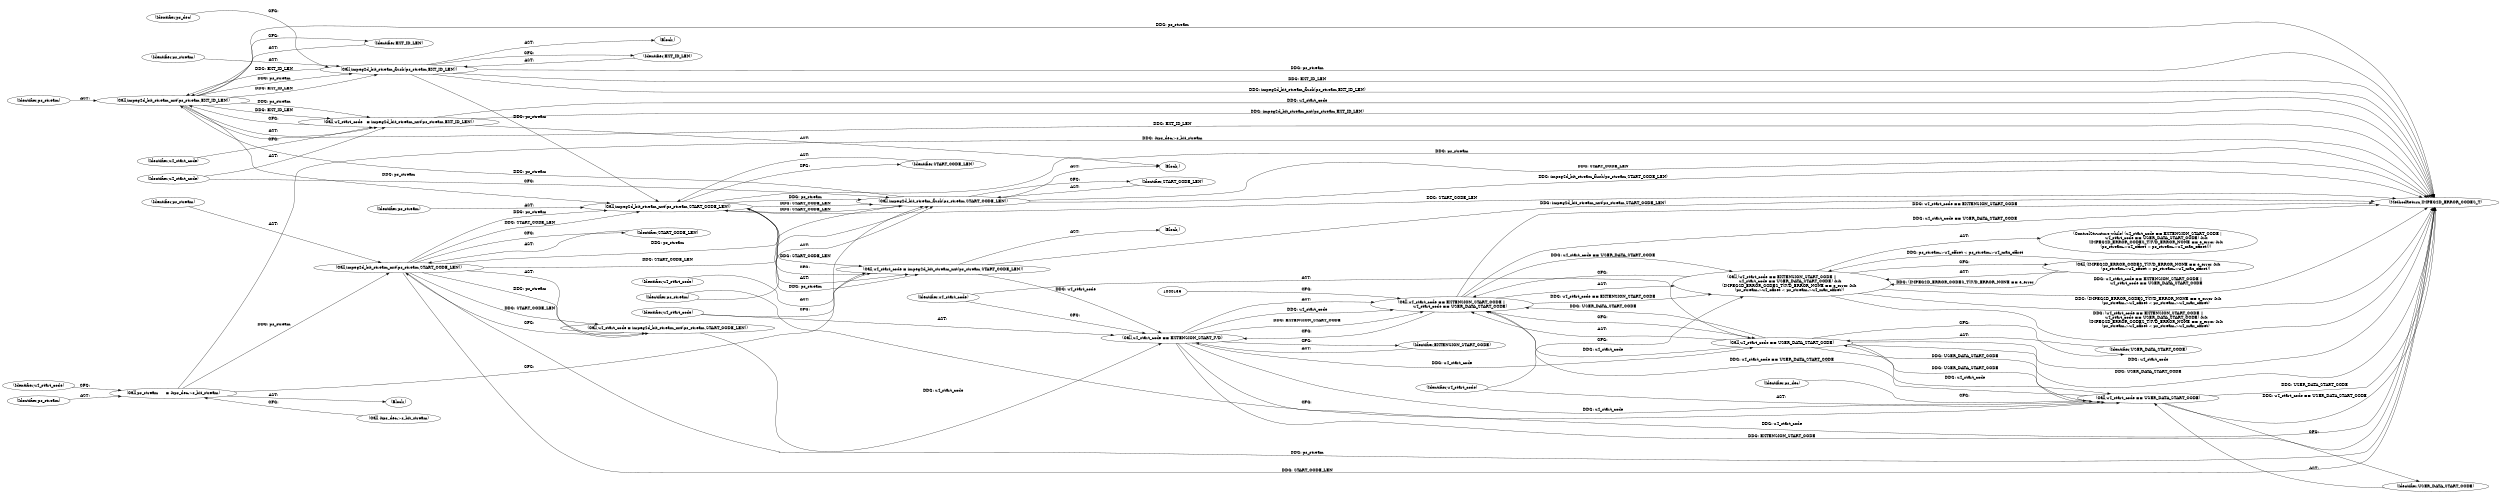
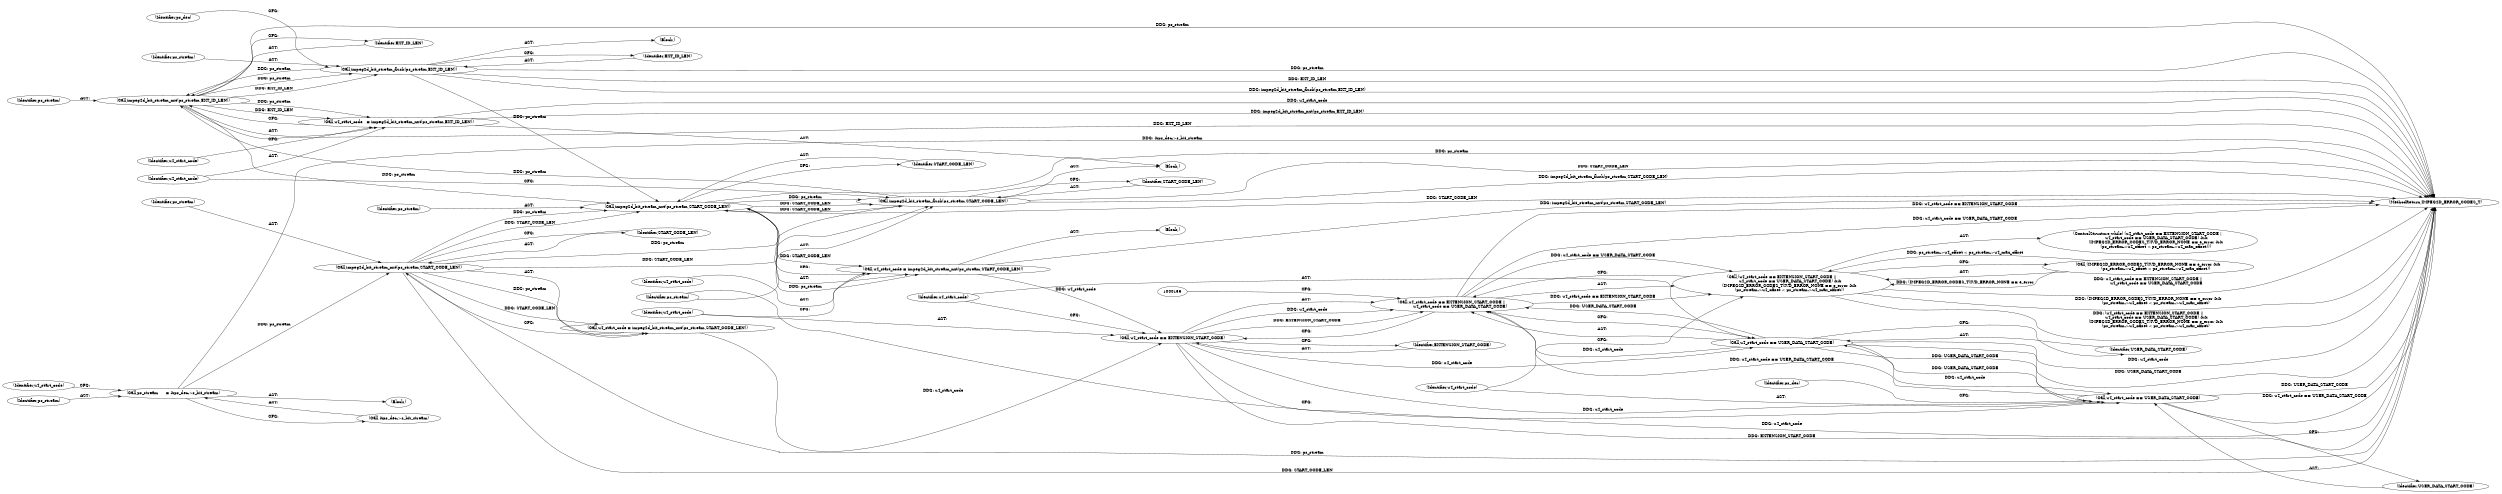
  digraph {
    rankdir=LR
    n1 [label="(Call,impeg2d_bit_stream_nxt(ps_stream,EXT_ID_LEN))"]
    n2 [label="(Call,impeg2d_bit_stream_nxt(ps_stream,START_CODE_LEN))"]
    n3 [label="(Call,impeg2d_bit_stream_flush(ps_stream,EXT_ID_LEN))"]
    n4 [label="(Call,u4_start_code   = impeg2d_bit_stream_nxt(ps_stream,EXT_ID_LEN))"]
    n5 [label="(Identifier,EXT_ID_LEN)"]
    n6 [label="(MethodReturn,IMPEG2D_ERROR_CODES_T)"]
    n7 [label="(Call,impeg2d_bit_stream_flush(ps_stream,START_CODE_LEN))"]
    n8 [label="(Call,u4_start_code = impeg2d_bit_stream_nxt(ps_stream,START_CODE_LEN))"]
    n9 [label="(Identifier,START_CODE_LEN)"]
    n10 [label="(Identifier,EXT_ID_LEN)"]
    n11 [label="(Block,)"]
    n12 [label="(Block,)"]
    n13 [label="(Identifier,START_CODE_LEN)"]
-   n14 [label="(Call,u4_start_code == EXTENSION_START_IVD)"]
+   n14 [label="(Call,u4_start_code == EXTENSION_START_CODE)"]
    n15 [label="(Block,)"]
    n16 [label="(Call,impeg2d_bit_stream_nxt(ps_stream,START_CODE_LEN))"]
    n17 [label="(Call,u4_start_code = impeg2d_bit_stream_nxt(ps_stream,START_CODE_LEN))"]
    n18 [label="(Identifier,START_CODE_LEN)"]
    n19 [label="(Call,ps_stream      = &ps_dec->s_bit_stream)"]
    n20 [label="(Call,&ps_dec->s_bit_stream)"]
    n21 [label="(Block,)"]
    n22 [label="(Call,u4_start_code == EXTENSION_START_CODE ||\n             u4_start_code == USER_DATA_START_CODE)"]
    n23 [label="(Call,u4_start_code == USER_DATA_START_CODE)"]
    n24 [label="(Call,u4_start_code == USER_DATA_START_CODE)"]
    n25 [label="(Identifier,EXTENSION_START_CODE)"]
    n26 [label="(Call,(u4_start_code == EXTENSION_START_CODE ||\n             u4_start_code == USER_DATA_START_CODE) &&\n            (IMPEG2D_ERROR_CODES_T)IVD_ERROR_NONE == e_error &&\n            (ps_stream->u4_offset < ps_stream->u4_max_offset))"]
    n27 [label="(Identifier,USER_DATA_START_CODE)"]
    n28 [label="(Identifier,USER_DATA_START_CODE)"]
    n29 [label="(ControlStructure,while( (u4_start_code == EXTENSION_START_CODE ||\n             u4_start_code == USER_DATA_START_CODE) &&\n            (IMPEG2D_ERROR_CODES_T)IVD_ERROR_NONE == e_error &&\n            (ps_stream->u4_offset < ps_stream->u4_max_offset)))"]
    n30 [label="(Call,(IMPEG2D_ERROR_CODES_T)IVD_ERROR_NONE == e_error &&\n            (ps_stream->u4_offset < ps_stream->u4_max_offset))"]
    n31 [label="(Identifier,ps_dec)"]
    n32 [label="(Identifier,u4_start_code)"]
    n33 [label="(Identifier,ps_stream)"]
    n34 [label="(Identifier,u4_start_code)"]
    n35 [label="(Identifier,u4_start_code)"]
    n36 [label="(Identifier,u4_start_code)"]
    n37 [label="(Identifier,ps_stream)"]
    n38 [label="(Identifier,ps_stream)"]
    n39 [label="(Identifier,ps_dec)"]
    n40 [label="(Identifier,u4_start_code)"]
    n41 [label="(Identifier,u4_start_code)"]
    n42 [label="(Identifier,ps_stream)"]
    n43 [label="(Identifier,ps_stream)"]
    n44 [label="(Identifier,ps_stream)"]
    n45 [label="(Identifier,u4_start_code)"]
    1000135
    n1 -> n2 [label="DDG: ps_stream"]
    n1 -> n3 [label="DDG: ps_stream"]
    n1 -> n3 [label="DDG: EXT_ID_LEN"]
    n1 -> n4 [label="AST: "]
    n1 -> n4 [label="DDG: ps_stream"]
    n1 -> n4 [label="DDG: EXT_ID_LEN"]
    n1 -> n5 [label="CFG: "]
    n1 -> n6 [label="DDG: EXT_ID_LEN"]
    n1 -> n6 [label="DDG: ps_stream"]
    n2 -> n6 [label="DDG: ps_stream"]
    n2 -> n6 [label="DDG: START_CODE_LEN"]
    n2 -> n7 [label="DDG: ps_stream"]
    n2 -> n7 [label="DDG: START_CODE_LEN"]
    n2 -> n8 [label="AST: "]
    n2 -> n8 [label="DDG: ps_stream"]
    n2 -> n8 [label="DDG: START_CODE_LEN"]
    n2 -> n9 [label="CFG: "]
-   n3 -> n1 [label="DDG: EXT_ID_LEN"]
+   n3 -> n1 [label="DDG: ps_stream"]
    n3 -> n2 [label="DDG: ps_stream"]
    n3 -> n6 [label="DDG: ps_stream"]
    n3 -> n6 [label="DDG: EXT_ID_LEN"]
    n3 -> n6 [label="DDG: impeg2d_bit_stream_flush(ps_stream,EXT_ID_LEN)"]
    n3 -> n10 [label="CFG: "]
    n3 -> n11 [label="AST: "]
    n4 -> n1 [label="CFG: "]
    n4 -> n6 [label="DDG: u4_start_code"]
    n4 -> n6 [label="DDG: impeg2d_bit_stream_nxt(ps_stream,EXT_ID_LEN)"]
    n4 -> n12 [label="AST: "]
    n5 -> n1 [label="AST: "]
    n7 -> n1 [label="DDG: ps_stream"]
    n7 -> n2 [label="DDG: START_CODE_LEN"]
    n7 -> n6 [label="DDG: START_CODE_LEN"]
    n7 -> n6 [label="DDG: impeg2d_bit_stream_flush(ps_stream,START_CODE_LEN)"]
    n7 -> n12 [label="AST: "]
    n7 -> n13 [label="CFG: "]
    n8 -> n2 [label="CFG: "]
    n8 -> n6 [label="DDG: impeg2d_bit_stream_nxt(ps_stream,START_CODE_LEN)"]
    n8 -> n14 [label="DDG: u4_start_code"]
    n8 -> n15 [label="AST: "]
    n9 -> n2 [label="AST: "]
    n10 -> n3 [label="AST: "]
    n13 -> n7 [label="AST: "]
    n14 -> n6 [label="DDG: u4_start_code"]
    n14 -> n6 [label="DDG: EXTENSION_START_CODE"]
    n14 -> n22 [label="AST: "]
    n14 -> n22 [label="DDG: u4_start_code"]
    n14 -> n22 [label="DDG: EXTENSION_START_CODE"]
    n14 -> n23 [label="DDG: u4_start_code"]
    n14 -> n24 [label="DDG: u4_start_code"]
    n14 -> n25 [label="CFG: "]
    n16 -> n2 [label="DDG: ps_stream"]
    n16 -> n2 [label="DDG: START_CODE_LEN"]
    n16 -> n6 [label="DDG: ps_stream"]
    n16 -> n6 [label="DDG: START_CODE_LEN"]
    n16 -> n7 [label="DDG: ps_stream"]
    n16 -> n7 [label="DDG: START_CODE_LEN"]
    n16 -> n17 [label="AST: "]
    n16 -> n17 [label="DDG: ps_stream"]
    n16 -> n17 [label="DDG: START_CODE_LEN"]
    n16 -> n18 [label="CFG: "]
    n17 -> n14 [label="DDG: u4_start_code"]
    n17 -> n16 [label="CFG: "]
    n18 -> n16 [label="AST: "]
    n19 -> n6 [label="DDG: &ps_dec->s_bit_stream"]
    n19 -> n16 [label="DDG: ps_stream"]
-   n19 -> n7 [label="CFG: "]
+   n19 -> n20 [label="CFG: "]
    n19 -> n21 [label="AST: "]
-   n20 -> n19 [label="CFG: "]
+   n20 -> n19 [label="AST: "]
    n22 -> n6 [label="DDG: u4_start_code == EXTENSION_START_CODE"]
    n22 -> n6 [label="DDG: u4_start_code == USER_DATA_START_CODE"]
    n22 -> n14 [label="CFG: "]
    n22 -> n23 [label="CFG: "]
    n22 -> n26 [label="AST: "]
    n22 -> n26 [label="DDG: u4_start_code == EXTENSION_START_CODE"]
    n22 -> n26 [label="DDG: u4_start_code == USER_DATA_START_CODE"]
    n23 -> n6 [label="DDG: u4_start_code"]
    n23 -> n6 [label="DDG: USER_DATA_START_CODE"]
    n23 -> n22 [label="AST: "]
    n23 -> n22 [label="DDG: u4_start_code"]
    n23 -> n22 [label="DDG: USER_DATA_START_CODE"]
    n23 -> n24 [label="DDG: u4_start_code"]
    n23 -> n24 [label="DDG: USER_DATA_START_CODE"]
    n23 -> n27 [label="CFG: "]
    n24 -> n6 [label="DDG: USER_DATA_START_CODE"]
    n24 -> n6 [label="DDG: u4_start_code == USER_DATA_START_CODE"]
    n24 -> n22 [label="DDG: u4_start_code == USER_DATA_START_CODE"]
    n24 -> n23 [label="DDG: USER_DATA_START_CODE"]
    n24 -> n28 [label="CFG: "]
    n25 -> n14 [label="AST: "]
    n26 -> n6 [label="DDG: u4_start_code == EXTENSION_START_CODE ||\n             u4_start_code == USER_DATA_START_CODE"]
    n26 -> n6 [label="DDG: (IMPEG2D_ERROR_CODES_T)IVD_ERROR_NONE == e_error &&\n            (ps_stream->u4_offset < ps_stream->u4_max_offset)"]
    n26 -> n6 [label="DDG: (u4_start_code == EXTENSION_START_CODE ||\n             u4_start_code == USER_DATA_START_CODE) &&\n            (IMPEG2D_ERROR_CODES_T)IVD_ERROR_NONE == e_error &&\n            (ps_stream->u4_offset < ps_stream->u4_max_offset)"]
    n26 -> n22 [label="CFG: "]
    n26 -> n29 [label="AST: "]
    n26 -> n30 [label="CFG: "]
    n27 -> n23 [label="AST: "]
    n28 -> n24 [label="AST: "]
    n30 -> n26 [label="AST: "]
    n30 -> n26 [label="DDG: (IMPEG2D_ERROR_CODES_T)IVD_ERROR_NONE == e_error"]
    n30 -> n26 [label="DDG: ps_stream->u4_offset < ps_stream->u4_max_offset"]
    n31 -> n3 [label="CFG: "]
    n32 -> n8 [label="CFG: "]
    n32 -> n14 [label="AST: "]
    n33 -> n16 [label="AST: "]
    n34 -> n24 [label="AST: "]
    n34 -> n26 [label="CFG: "]
    n35 -> n8 [label="AST: "]
    n36 -> n4 [label="AST: "]
    n36 -> n7 [label="CFG: "]
    n37 -> n19 [label="AST: "]
    n38 -> n2 [label="AST: "]
    n39 -> n24 [label="CFG: "]
    n40 -> n19 [label="CFG: "]
    n41 -> n4 [label="CFG: "]
    n42 -> n1 [label="AST: "]
    n43 -> n7 [label="AST: "]
    n43 -> n24 [label="CFG: "]
    n44 -> n3 [label="AST: "]
    n45 -> n14 [label="CFG: "]
    n45 -> n23 [label="AST: "]
    1000135 -> n22 [label="CFG: "]
  }
